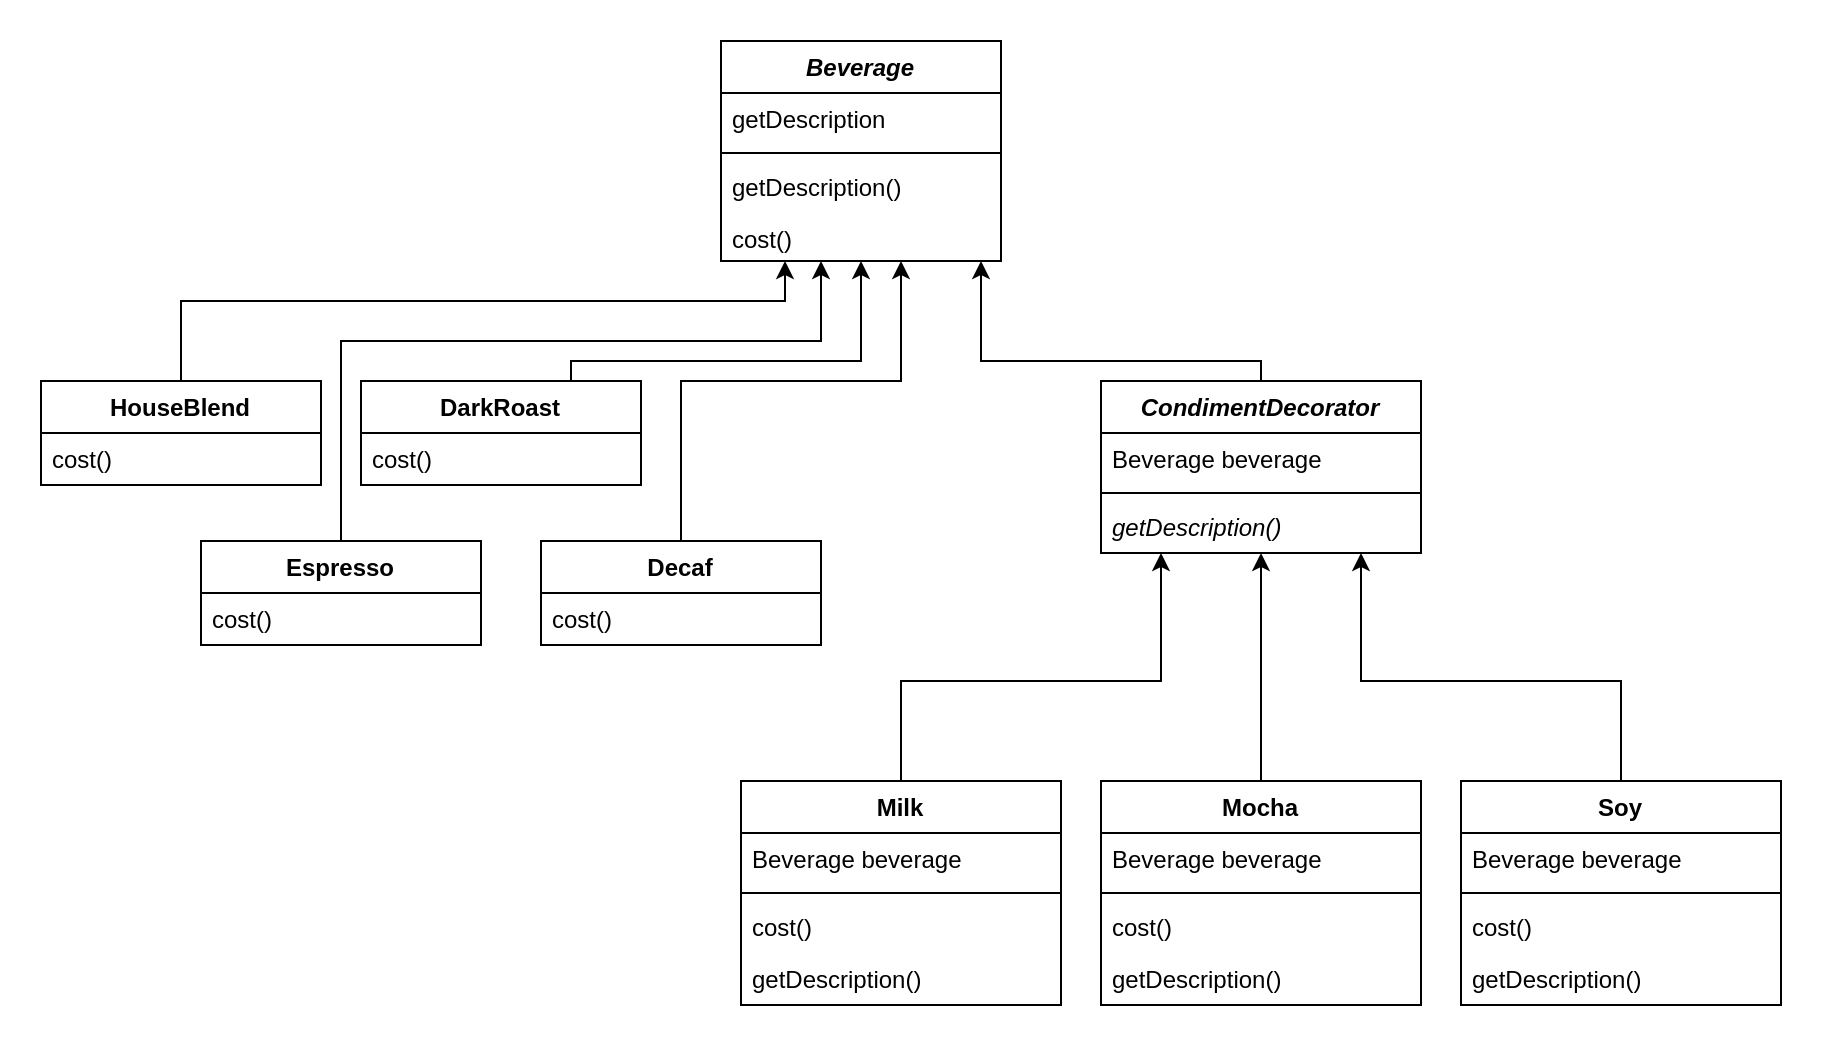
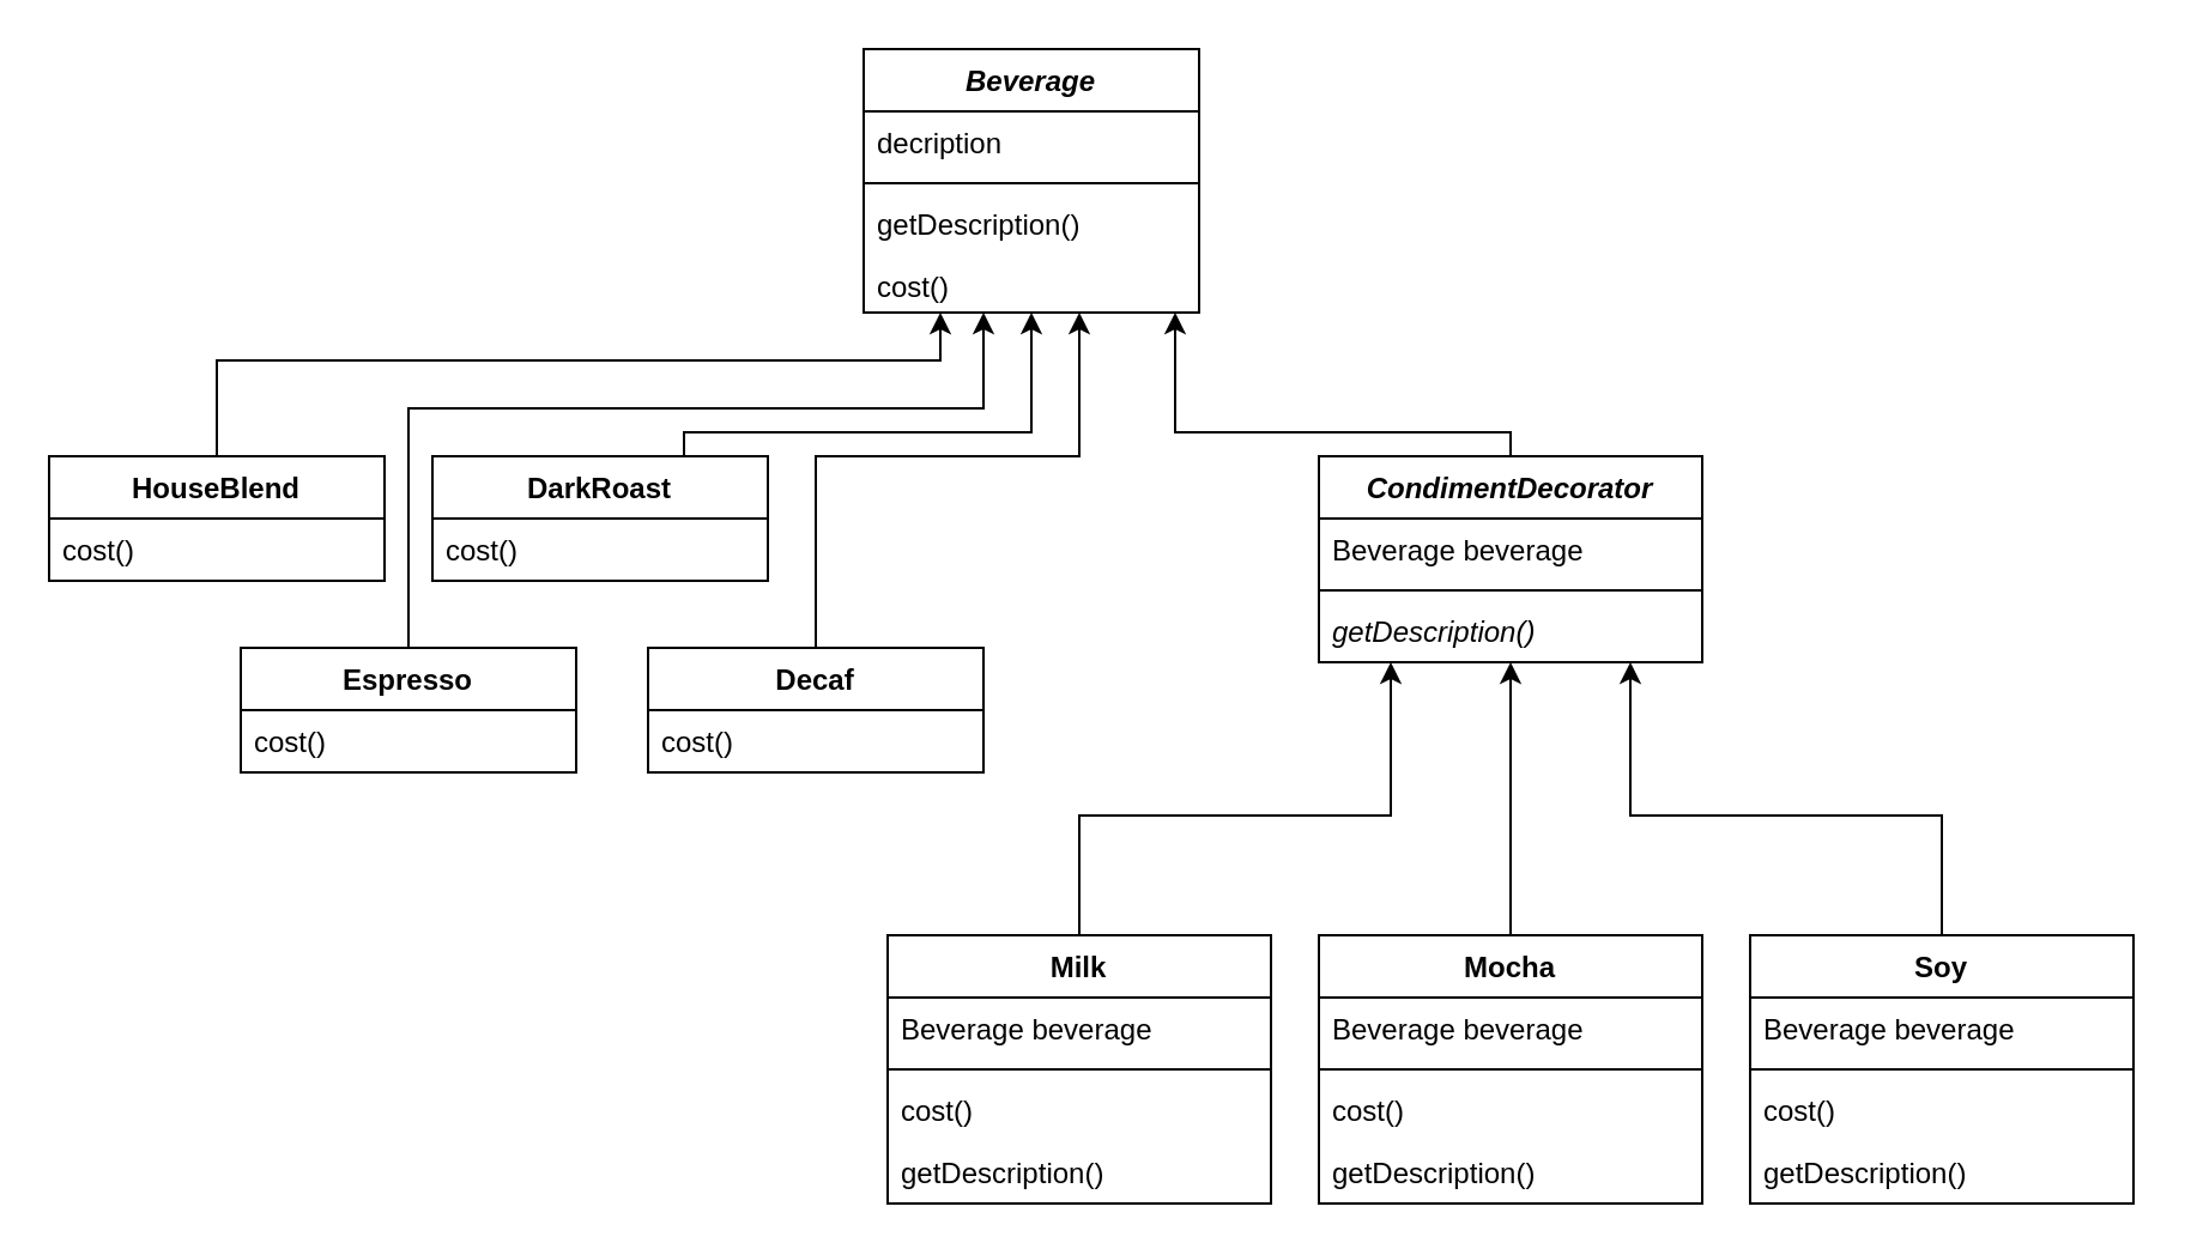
  <mxCell id="0" />
  <mxCell id="1" parent="0" />
  <mxCell id="2" value="Beverage" style="swimlane;fontStyle=3;align=center;verticalAlign=top;childLayout=stackLayout;horizontal=1;startSize=26;horizontalStack=0;resizeParent=1;resizeParentMax=0;resizeLast=0;collapsible=1;marginBottom=0;" vertex="1" parent="1"><mxGeometry x="360" y="20" width="140" height="110" as="geometry" /></mxCell>
- <mxCell id="3" value="getDescription" style="text;strokeColor=none;fillColor=none;align=left;verticalAlign=top;spacingLeft=4;spacingRight=4;overflow=hidden;rotatable=0;points=[[0,0.5],[1,0.5]];portConstraint=eastwest;" vertex="1" parent="2"><mxGeometry y="26" width="140" height="26" as="geometry" /></mxCell>
+ <mxCell id="3" value="decription" style="text;strokeColor=none;fillColor=none;align=left;verticalAlign=top;spacingLeft=4;spacingRight=4;overflow=hidden;rotatable=0;points=[[0,0.5],[1,0.5]];portConstraint=eastwest;" vertex="1" parent="2"><mxGeometry y="26" width="140" height="26" as="geometry" /></mxCell>
  <mxCell id="4" value="" style="line;strokeWidth=1;fillColor=none;align=left;verticalAlign=middle;spacingTop=-1;spacingLeft=3;spacingRight=3;rotatable=0;labelPosition=right;points=[];portConstraint=eastwest;strokeColor=inherit;" vertex="1" parent="2"><mxGeometry y="52" width="140" height="8" as="geometry" /></mxCell>
  <mxCell id="5" value="getDescription()" style="text;strokeColor=none;fillColor=none;align=left;verticalAlign=top;spacingLeft=4;spacingRight=4;overflow=hidden;rotatable=0;points=[[0,0.5],[1,0.5]];portConstraint=eastwest;" vertex="1" parent="2"><mxGeometry y="60" width="140" height="26" as="geometry" /></mxCell>
  <mxCell id="6" value="cost()" style="text;strokeColor=none;fillColor=none;align=left;verticalAlign=top;spacingLeft=4;spacingRight=4;overflow=hidden;rotatable=0;points=[[0,0.5],[1,0.5]];portConstraint=eastwest;" vertex="1" parent="2"><mxGeometry y="86" width="140" height="24" as="geometry" /></mxCell>
  <mxCell id="7" style="edgeStyle=orthogonalEdgeStyle;rounded=0;orthogonalLoop=1;jettySize=auto;html=1;exitX=0.5;exitY=0;exitDx=0;exitDy=0;" edge="1" parent="1" source="8" target="6"><mxGeometry relative="1" as="geometry"><mxPoint x="392" y="140" as="targetPoint" /><Array as="points"><mxPoint x="90" y="150" /><mxPoint x="392" y="150" /></Array></mxGeometry></mxCell>
  <mxCell id="8" value="HouseBlend" style="swimlane;fontStyle=1;childLayout=stackLayout;horizontal=1;startSize=26;fillColor=none;horizontalStack=0;resizeParent=1;resizeParentMax=0;resizeLast=0;collapsible=1;marginBottom=0;" vertex="1" parent="1"><mxGeometry x="20" y="190" width="140" height="52" as="geometry" /></mxCell>
  <mxCell id="9" value="cost()" style="text;strokeColor=none;fillColor=none;align=left;verticalAlign=top;spacingLeft=4;spacingRight=4;overflow=hidden;rotatable=0;points=[[0,0.5],[1,0.5]];portConstraint=eastwest;" vertex="1" parent="8"><mxGeometry y="26" width="140" height="26" as="geometry" /></mxCell>
  <mxCell id="10" value="DarkRoast" style="swimlane;fontStyle=1;childLayout=stackLayout;horizontal=1;startSize=26;fillColor=none;horizontalStack=0;resizeParent=1;resizeParentMax=0;resizeLast=0;collapsible=1;marginBottom=0;" vertex="1" parent="1"><mxGeometry x="180" y="190" width="140" height="52" as="geometry" /></mxCell>
  <mxCell id="11" value="cost()" style="text;strokeColor=none;fillColor=none;align=left;verticalAlign=top;spacingLeft=4;spacingRight=4;overflow=hidden;rotatable=0;points=[[0,0.5],[1,0.5]];portConstraint=eastwest;" vertex="1" parent="10"><mxGeometry y="26" width="140" height="26" as="geometry" /></mxCell>
  <mxCell id="12" style="edgeStyle=orthogonalEdgeStyle;rounded=0;orthogonalLoop=1;jettySize=auto;html=1;exitX=0.5;exitY=0;exitDx=0;exitDy=0;" edge="1" parent="1" source="13" target="6"><mxGeometry relative="1" as="geometry"><mxPoint x="420" y="131" as="targetPoint" /><Array as="points"><mxPoint x="170" y="170" /><mxPoint x="410" y="170" /></Array></mxGeometry></mxCell>
  <mxCell id="13" value="Espresso" style="swimlane;fontStyle=1;childLayout=stackLayout;horizontal=1;startSize=26;fillColor=none;horizontalStack=0;resizeParent=1;resizeParentMax=0;resizeLast=0;collapsible=1;marginBottom=0;" vertex="1" parent="1"><mxGeometry x="100" y="270" width="140" height="52" as="geometry" /></mxCell>
  <mxCell id="14" value="cost()" style="text;strokeColor=none;fillColor=none;align=left;verticalAlign=top;spacingLeft=4;spacingRight=4;overflow=hidden;rotatable=0;points=[[0,0.5],[1,0.5]];portConstraint=eastwest;" vertex="1" parent="13"><mxGeometry y="26" width="140" height="26" as="geometry" /></mxCell>
  <mxCell id="15" style="edgeStyle=orthogonalEdgeStyle;rounded=0;orthogonalLoop=1;jettySize=auto;html=1;exitX=0.5;exitY=0;exitDx=0;exitDy=0;" edge="1" parent="1" source="16" target="6"><mxGeometry relative="1" as="geometry"><Array as="points"><mxPoint x="340" y="190" /><mxPoint x="450" y="190" /></Array></mxGeometry></mxCell>
  <mxCell id="16" value="Decaf" style="swimlane;fontStyle=1;childLayout=stackLayout;horizontal=1;startSize=26;fillColor=none;horizontalStack=0;resizeParent=1;resizeParentMax=0;resizeLast=0;collapsible=1;marginBottom=0;" vertex="1" parent="1"><mxGeometry x="270" y="270" width="140" height="52" as="geometry" /></mxCell>
  <mxCell id="17" value="cost()" style="text;strokeColor=none;fillColor=none;align=left;verticalAlign=top;spacingLeft=4;spacingRight=4;overflow=hidden;rotatable=0;points=[[0,0.5],[1,0.5]];portConstraint=eastwest;" vertex="1" parent="16"><mxGeometry y="26" width="140" height="26" as="geometry" /></mxCell>
  <mxCell id="18" style="edgeStyle=orthogonalEdgeStyle;rounded=0;orthogonalLoop=1;jettySize=auto;html=1;exitX=0.75;exitY=0;exitDx=0;exitDy=0;" edge="1" parent="1" source="10" target="6"><mxGeometry relative="1" as="geometry"><mxPoint x="270" y="190" as="sourcePoint" /><mxPoint x="470" y="130" as="targetPoint" /><Array as="points"><mxPoint x="285" y="180" /><mxPoint x="430" y="180" /></Array></mxGeometry></mxCell>
  <mxCell id="19" style="edgeStyle=orthogonalEdgeStyle;rounded=0;orthogonalLoop=1;jettySize=auto;html=1;exitX=0.5;exitY=0;exitDx=0;exitDy=0;" edge="1" parent="1" target="6"><mxGeometry relative="1" as="geometry"><mxPoint x="630" y="190" as="sourcePoint" /><Array as="points"><mxPoint x="490" y="180" /></Array></mxGeometry></mxCell>
  <mxCell id="20" value="CondimentDecorator" style="swimlane;fontStyle=3;align=center;verticalAlign=top;childLayout=stackLayout;horizontal=1;startSize=26;horizontalStack=0;resizeParent=1;resizeParentMax=0;resizeLast=0;collapsible=1;marginBottom=0;" vertex="1" parent="1"><mxGeometry x="550" y="190" width="160" height="86" as="geometry" /></mxCell>
  <mxCell id="21" value="Beverage beverage" style="text;strokeColor=none;fillColor=none;align=left;verticalAlign=top;spacingLeft=4;spacingRight=4;overflow=hidden;rotatable=0;points=[[0,0.5],[1,0.5]];portConstraint=eastwest;" vertex="1" parent="20"><mxGeometry y="26" width="160" height="26" as="geometry" /></mxCell>
  <mxCell id="22" value="" style="line;strokeWidth=1;fillColor=none;align=left;verticalAlign=middle;spacingTop=-1;spacingLeft=3;spacingRight=3;rotatable=0;labelPosition=right;points=[];portConstraint=eastwest;strokeColor=inherit;" vertex="1" parent="20"><mxGeometry y="52" width="160" height="8" as="geometry" /></mxCell>
  <mxCell id="23" value="getDescription()" style="text;strokeColor=none;fillColor=none;align=left;verticalAlign=top;spacingLeft=4;spacingRight=4;overflow=hidden;rotatable=0;points=[[0,0.5],[1,0.5]];portConstraint=eastwest;fontStyle=2" vertex="1" parent="20"><mxGeometry y="60" width="160" height="26" as="geometry" /></mxCell>
  <mxCell id="24" style="edgeStyle=orthogonalEdgeStyle;rounded=0;orthogonalLoop=1;jettySize=auto;html=1;exitX=0.5;exitY=0;exitDx=0;exitDy=0;" edge="1" parent="1" source="25" target="23"><mxGeometry relative="1" as="geometry"><Array as="points"><mxPoint x="450" y="340" /><mxPoint x="580" y="340" /></Array></mxGeometry></mxCell>
  <mxCell id="25" value="Milk" style="swimlane;fontStyle=1;align=center;verticalAlign=top;childLayout=stackLayout;horizontal=1;startSize=26;horizontalStack=0;resizeParent=1;resizeParentMax=0;resizeLast=0;collapsible=1;marginBottom=0;" vertex="1" parent="1"><mxGeometry x="370" y="390" width="160" height="112" as="geometry" /></mxCell>
  <mxCell id="26" value="Beverage beverage" style="text;strokeColor=none;fillColor=none;align=left;verticalAlign=top;spacingLeft=4;spacingRight=4;overflow=hidden;rotatable=0;points=[[0,0.5],[1,0.5]];portConstraint=eastwest;" vertex="1" parent="25"><mxGeometry y="26" width="160" height="26" as="geometry" /></mxCell>
  <mxCell id="27" value="" style="line;strokeWidth=1;fillColor=none;align=left;verticalAlign=middle;spacingTop=-1;spacingLeft=3;spacingRight=3;rotatable=0;labelPosition=right;points=[];portConstraint=eastwest;strokeColor=inherit;" vertex="1" parent="25"><mxGeometry y="52" width="160" height="8" as="geometry" /></mxCell>
  <mxCell id="28" value="cost()" style="text;strokeColor=none;fillColor=none;align=left;verticalAlign=top;spacingLeft=4;spacingRight=4;overflow=hidden;rotatable=0;points=[[0,0.5],[1,0.5]];portConstraint=eastwest;" vertex="1" parent="25"><mxGeometry y="60" width="160" height="26" as="geometry" /></mxCell>
  <mxCell id="29" value="getDescription()" style="text;strokeColor=none;fillColor=none;align=left;verticalAlign=top;spacingLeft=4;spacingRight=4;overflow=hidden;rotatable=0;points=[[0,0.5],[1,0.5]];portConstraint=eastwest;" vertex="1" parent="25"><mxGeometry y="86" width="160" height="26" as="geometry" /></mxCell>
  <mxCell id="30" style="edgeStyle=orthogonalEdgeStyle;rounded=0;orthogonalLoop=1;jettySize=auto;html=1;exitX=0.5;exitY=0;exitDx=0;exitDy=0;" edge="1" parent="1" source="31" target="23"><mxGeometry relative="1" as="geometry"><Array as="points"><mxPoint x="630" y="370" /></Array></mxGeometry></mxCell>
  <mxCell id="31" value="Mocha" style="swimlane;fontStyle=1;align=center;verticalAlign=top;childLayout=stackLayout;horizontal=1;startSize=26;horizontalStack=0;resizeParent=1;resizeParentMax=0;resizeLast=0;collapsible=1;marginBottom=0;" vertex="1" parent="1"><mxGeometry x="550" y="390" width="160" height="112" as="geometry" /></mxCell>
  <mxCell id="32" value="Beverage beverage" style="text;strokeColor=none;fillColor=none;align=left;verticalAlign=top;spacingLeft=4;spacingRight=4;overflow=hidden;rotatable=0;points=[[0,0.5],[1,0.5]];portConstraint=eastwest;" vertex="1" parent="31"><mxGeometry y="26" width="160" height="26" as="geometry" /></mxCell>
  <mxCell id="33" value="" style="line;strokeWidth=1;fillColor=none;align=left;verticalAlign=middle;spacingTop=-1;spacingLeft=3;spacingRight=3;rotatable=0;labelPosition=right;points=[];portConstraint=eastwest;strokeColor=inherit;" vertex="1" parent="31"><mxGeometry y="52" width="160" height="8" as="geometry" /></mxCell>
  <mxCell id="34" value="cost()" style="text;strokeColor=none;fillColor=none;align=left;verticalAlign=top;spacingLeft=4;spacingRight=4;overflow=hidden;rotatable=0;points=[[0,0.5],[1,0.5]];portConstraint=eastwest;" vertex="1" parent="31"><mxGeometry y="60" width="160" height="26" as="geometry" /></mxCell>
  <mxCell id="35" value="getDescription()" style="text;strokeColor=none;fillColor=none;align=left;verticalAlign=top;spacingLeft=4;spacingRight=4;overflow=hidden;rotatable=0;points=[[0,0.5],[1,0.5]];portConstraint=eastwest;" vertex="1" parent="31"><mxGeometry y="86" width="160" height="26" as="geometry" /></mxCell>
  <mxCell id="36" style="edgeStyle=orthogonalEdgeStyle;rounded=0;orthogonalLoop=1;jettySize=auto;html=1;exitX=0.5;exitY=0;exitDx=0;exitDy=0;" edge="1" parent="1" source="37" target="23"><mxGeometry relative="1" as="geometry"><Array as="points"><mxPoint x="810" y="340" /><mxPoint x="680" y="340" /></Array></mxGeometry></mxCell>
  <mxCell id="37" value="Soy" style="swimlane;fontStyle=1;align=center;verticalAlign=top;childLayout=stackLayout;horizontal=1;startSize=26;horizontalStack=0;resizeParent=1;resizeParentMax=0;resizeLast=0;collapsible=1;marginBottom=0;" vertex="1" parent="1"><mxGeometry x="730" y="390" width="160" height="112" as="geometry" /></mxCell>
  <mxCell id="38" value="Beverage beverage" style="text;strokeColor=none;fillColor=none;align=left;verticalAlign=top;spacingLeft=4;spacingRight=4;overflow=hidden;rotatable=0;points=[[0,0.5],[1,0.5]];portConstraint=eastwest;" vertex="1" parent="37"><mxGeometry y="26" width="160" height="26" as="geometry" /></mxCell>
  <mxCell id="39" value="" style="line;strokeWidth=1;fillColor=none;align=left;verticalAlign=middle;spacingTop=-1;spacingLeft=3;spacingRight=3;rotatable=0;labelPosition=right;points=[];portConstraint=eastwest;strokeColor=inherit;" vertex="1" parent="37"><mxGeometry y="52" width="160" height="8" as="geometry" /></mxCell>
  <mxCell id="40" value="cost()" style="text;strokeColor=none;fillColor=none;align=left;verticalAlign=top;spacingLeft=4;spacingRight=4;overflow=hidden;rotatable=0;points=[[0,0.5],[1,0.5]];portConstraint=eastwest;" vertex="1" parent="37"><mxGeometry y="60" width="160" height="26" as="geometry" /></mxCell>
  <mxCell id="41" value="getDescription()" style="text;strokeColor=none;fillColor=none;align=left;verticalAlign=top;spacingLeft=4;spacingRight=4;overflow=hidden;rotatable=0;points=[[0,0.5],[1,0.5]];portConstraint=eastwest;" vertex="1" parent="37"><mxGeometry y="86" width="160" height="26" as="geometry" /></mxCell>
